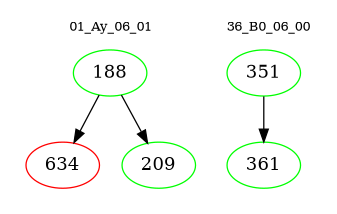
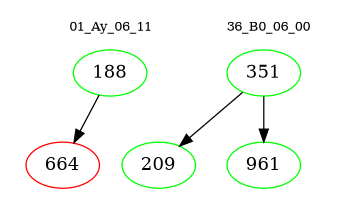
  digraph {
    node [color=green]
    edge [color=black]
    n1 [label=188]
    n2 [label=209]
-   n3 [color=red label=634]
+   n3 [color=red label=664]
    n4 [label=351]
-   n5 [label=361]
+   n5 [label=961]
    subgraph cluster_1 {
      color=white
      fontsize=10
-     label="01_Ay_06_01"
+     label="01_Ay_06_11"
      n1
      n2
      n3
    }
    subgraph cluster_2 {
      color=white
      fontsize=10
      label="36_B0_06_00"
      n4
      n5
    }
-   n1 -> n2
+   n4 -> n2
    n1 -> n3
    n4 -> n5
  }
